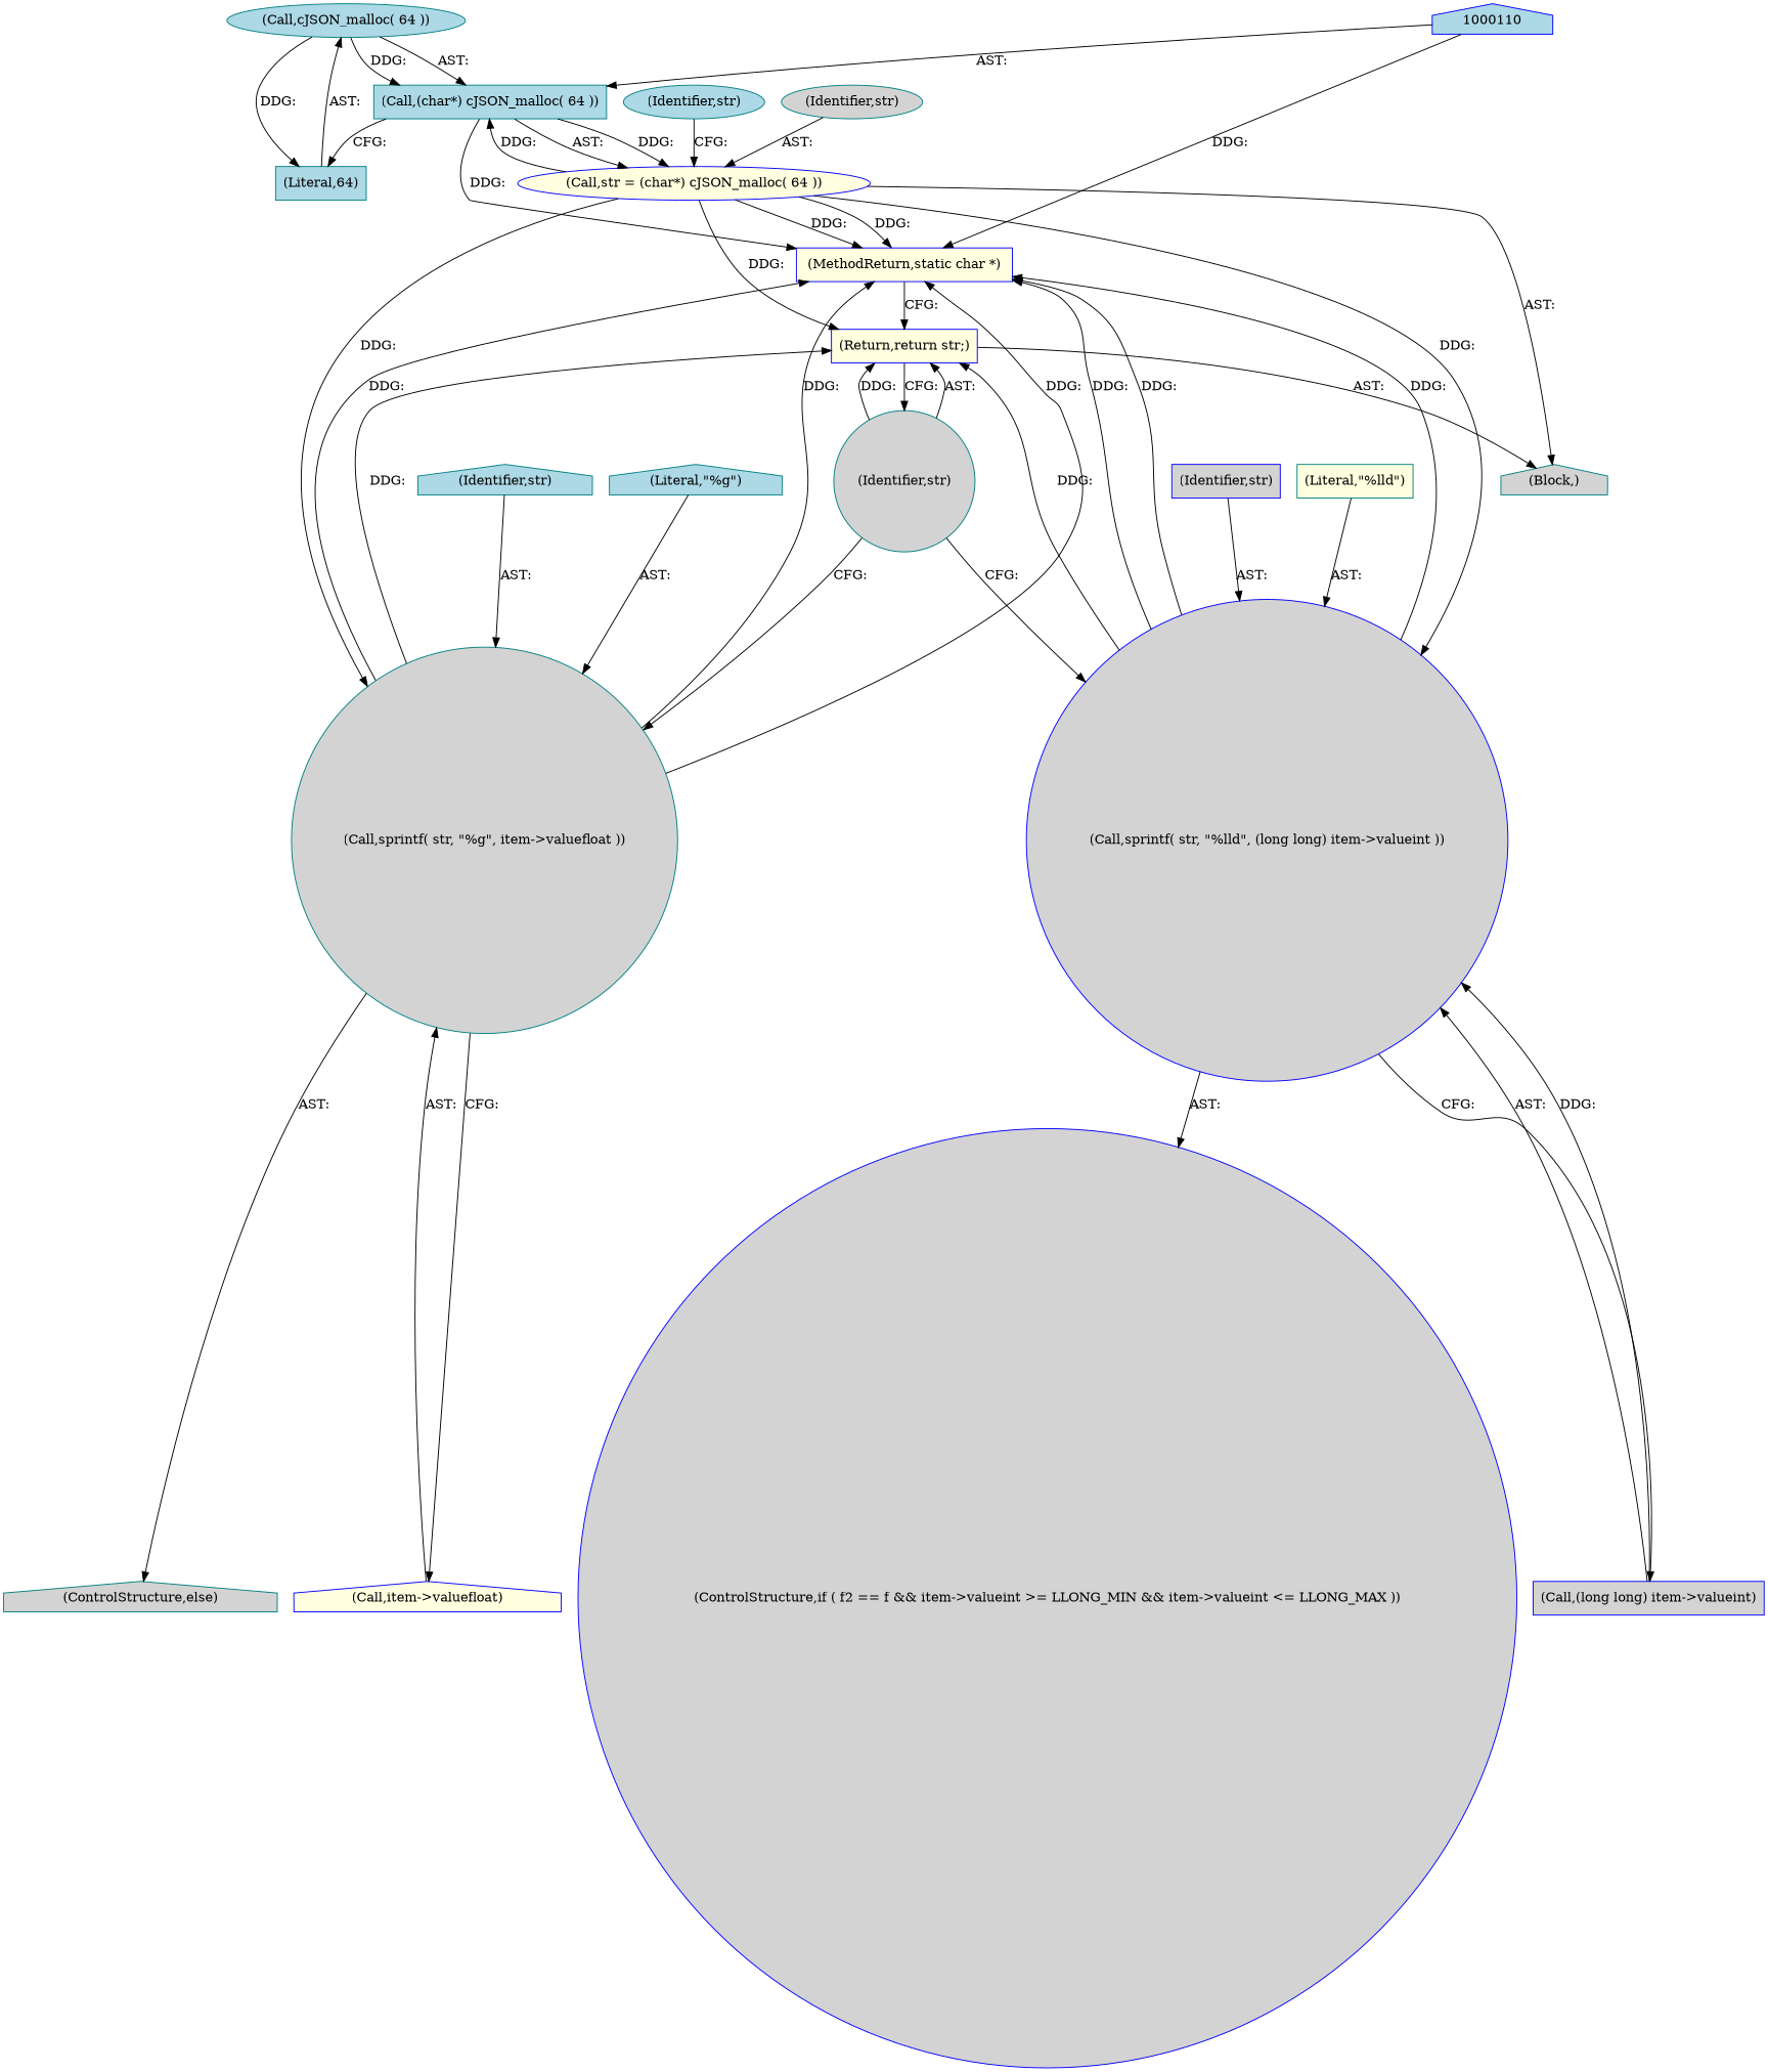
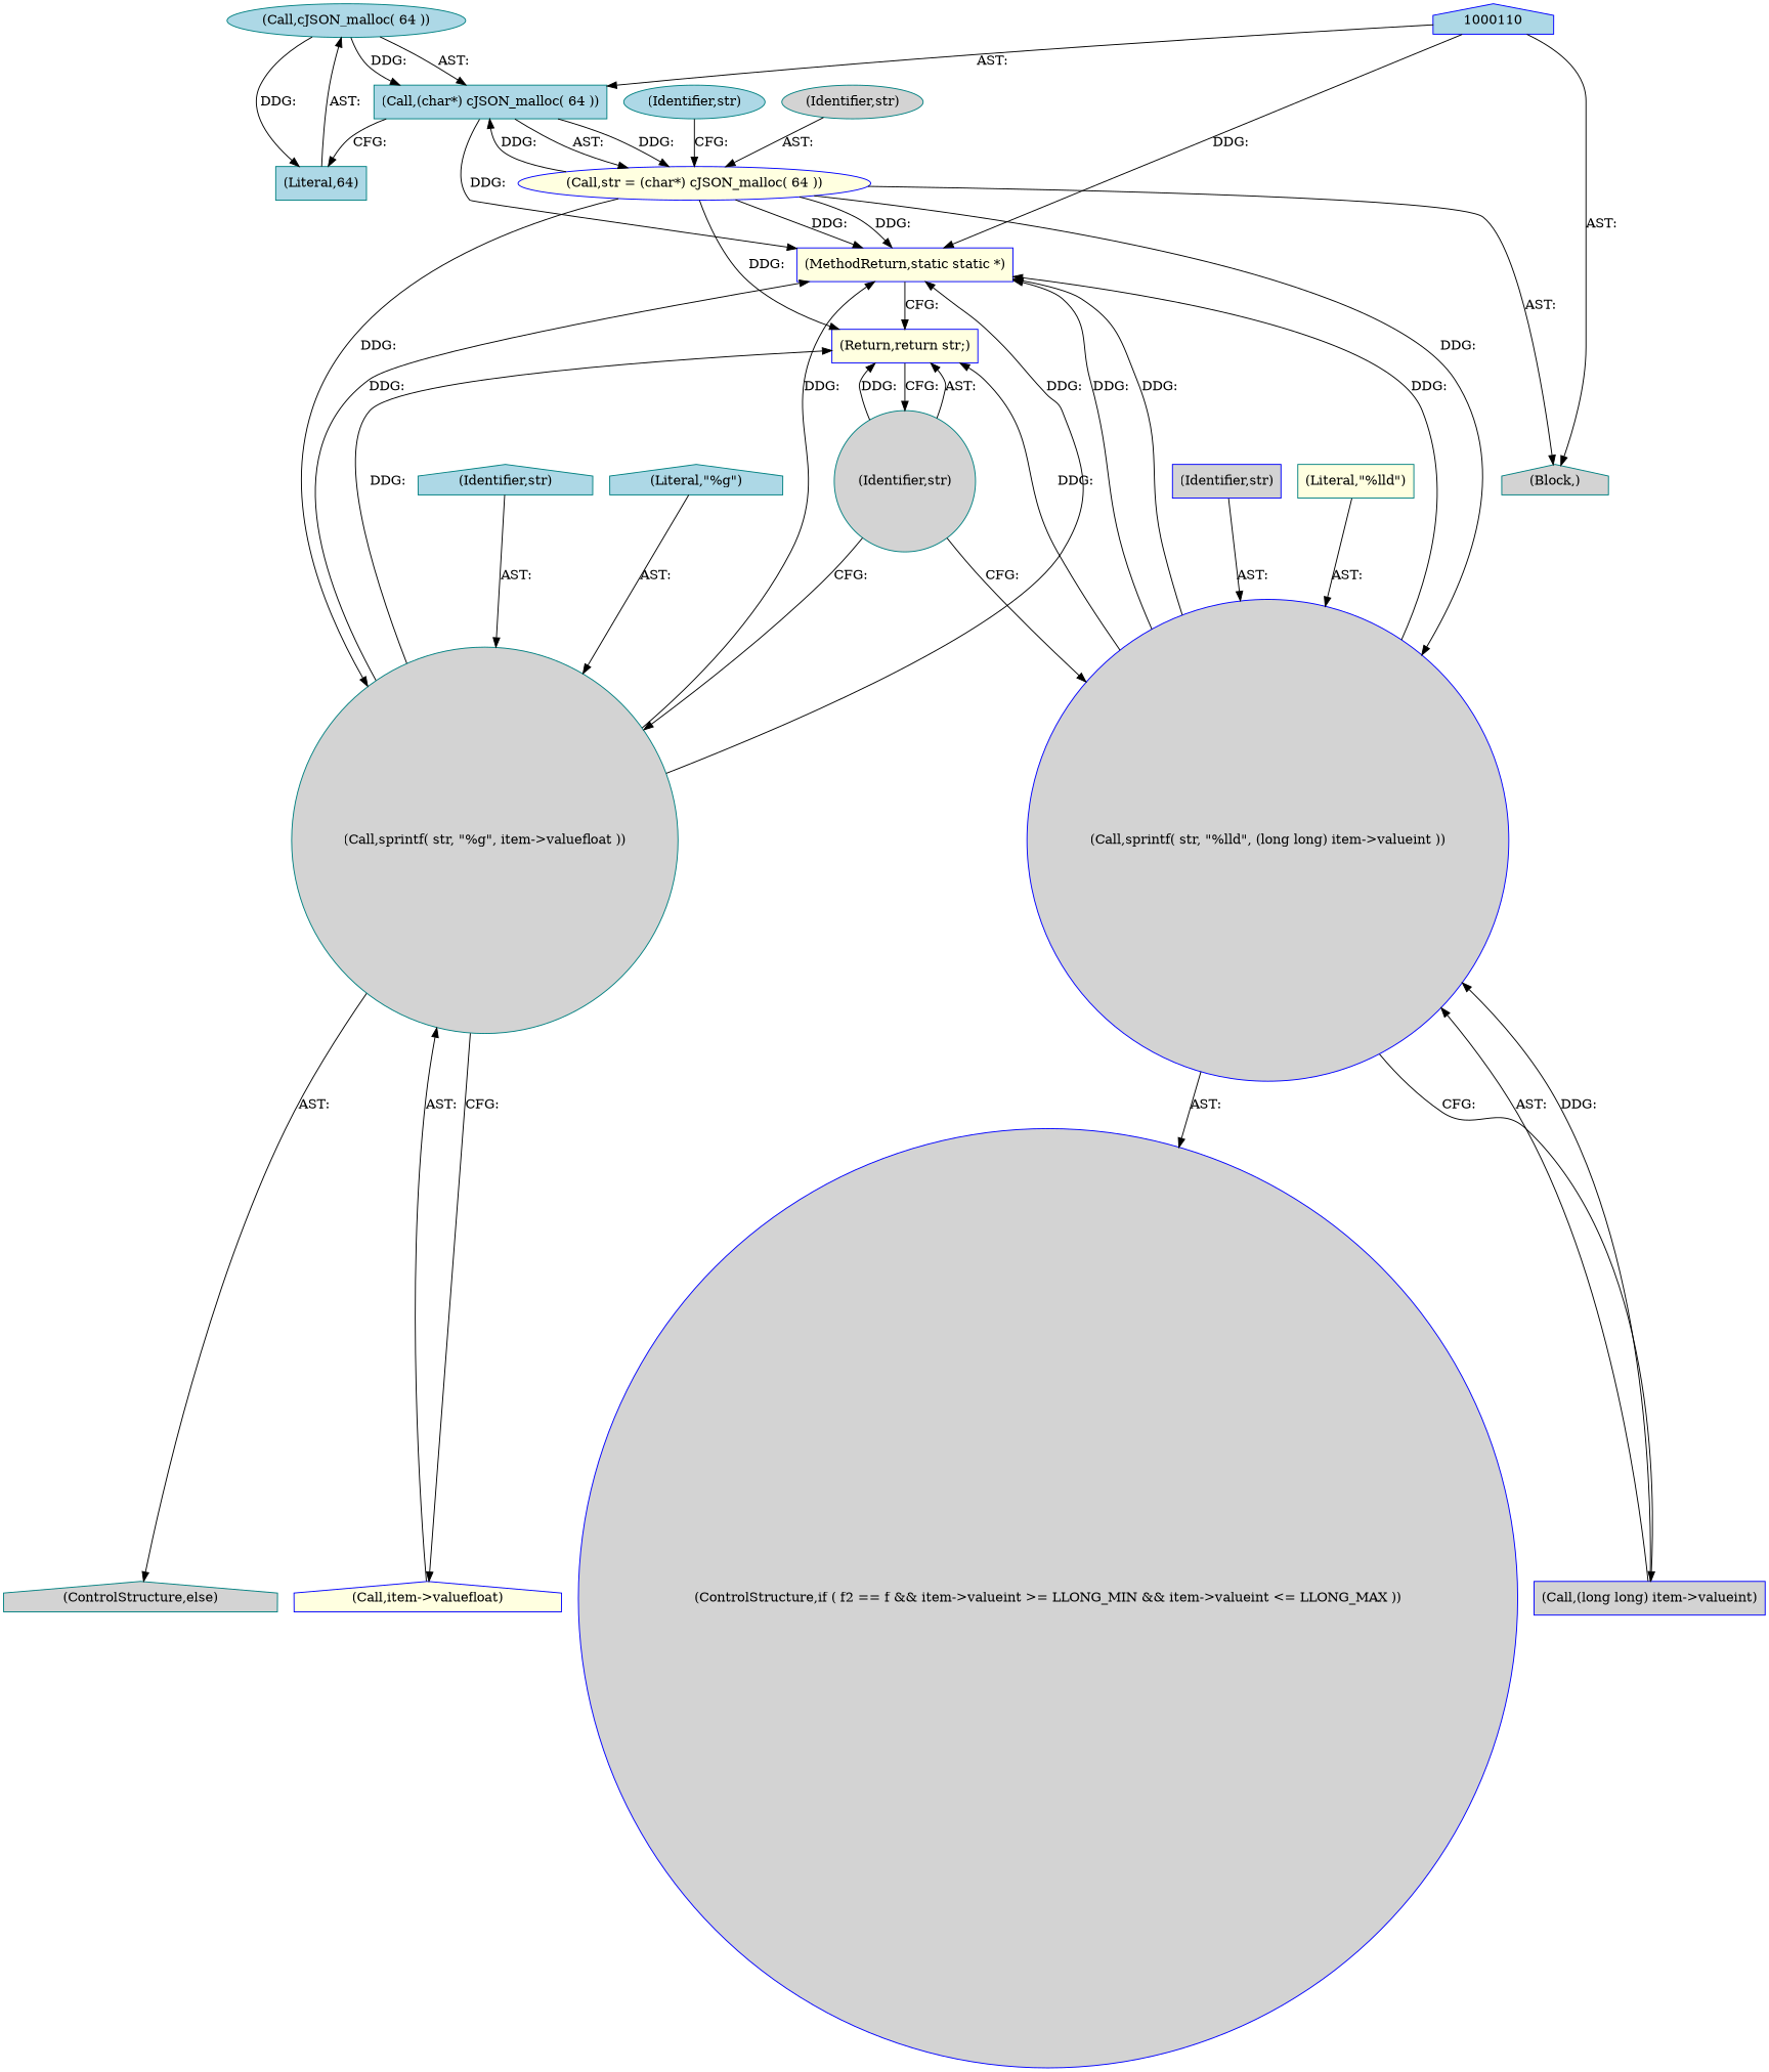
  digraph {
    node [color=teal fillcolor=lightgrey shape=box style=filled]
    n1 [fillcolor=lightblue label="(Call,cJSON_malloc( 64 ))" shape=ellipse]
    n2 [fillcolor=lightblue label="(Call,(char*) cJSON_malloc( 64 ))"]
    n3 [fillcolor=lightblue label="(Literal,64)"]
    n4 [color=blue fillcolor=lightyellow label="(Call,str = (char*) cJSON_malloc( 64 ))" shape=ellipse]
-   n5 [color=blue fillcolor=lightyellow label="(MethodReturn,static char *)"]
+   n5 [color=blue fillcolor=lightyellow label="(MethodReturn,static static *)"]
    n6 [color=blue label="(Call,sprintf( str, \"%lld\", (long long) item->valueint ))" shape=circle]
    n7 [color=blue fillcolor=lightyellow label="(Return,return str;)"]
    n8 [label="(Call,sprintf( str, \"%g\", item->valuefloat ))" shape=circle]
    n9 [label="(Block,)" shape=house]
    n10 [color=blue label="(ControlStructure,if ( f2 == f && item->valueint >= LLONG_MIN && item->valueint <= LLONG_MAX ))" shape=circle]
    n11 [color=blue label="(Call,(long long) item->valueint)"]
    n12 [label="(Identifier,str)" shape=circle]
    n13 [label="(ControlStructure,else)" shape=house]
    n14 [color=blue fillcolor=lightyellow label="(Call,item->valuefloat)" shape=house]
    n15 [color=blue label="(Identifier,str)"]
    n16 [fillcolor=lightblue label="(Identifier,str)" shape=ellipse]
    n17 [label="(Identifier,str)" shape=ellipse]
    n18 [fillcolor=lightyellow label="(Literal,\"%lld\")"]
    n19 [fillcolor=lightblue label="(Identifier,str)" shape=house]
    n20 [fillcolor=lightblue label="(Literal,\"%g\")" shape=house]
    1000110 [color=blue fillcolor=lightblue shape=house]
    n1 -> n2 [label="AST: "]
    n1 -> n2 [label="DDG: "]
    n1 -> n3 [label="DDG: "]
    n2 -> n3 [label="CFG: "]
    n2 -> n4 [label="AST: "]
    n2 -> n4 [label="DDG: "]
    n2 -> n5 [label="DDG: "]
    n3 -> n1 [label="AST: "]
    n4 -> n2 [label="DDG: "]
    n4 -> n5 [label="DDG: "]
    n4 -> n5 [label="DDG: "]
    n4 -> n6 [label="DDG: "]
    n4 -> n7 [label="DDG: "]
    n4 -> n8 [label="DDG: "]
    n4 -> n9 [label="AST: "]
    n5 -> n7 [label="CFG: "]
    n6 -> n5 [label="DDG: "]
    n6 -> n5 [label="DDG: "]
    n6 -> n5 [label="DDG: "]
    n6 -> n7 [label="DDG: "]
    n6 -> n10 [label="AST: "]
    n6 -> n11 [label="CFG: "]
-   n7 -> n9 [label="AST: "]
+   1000110 -> n9 [label="AST: "]
    n7 -> n12 [label="CFG: "]
    n8 -> n5 [label="DDG: "]
    n8 -> n5 [label="DDG: "]
    n8 -> n5 [label="DDG: "]
    n8 -> n7 [label="DDG: "]
    n8 -> n13 [label="AST: "]
    n8 -> n14 [label="CFG: "]
    n11 -> n6 [label="AST: "]
    n11 -> n6 [label="DDG: "]
    n12 -> n6 [label="CFG: "]
    n12 -> n7 [label="AST: "]
    n12 -> n7 [label="DDG: "]
    n12 -> n8 [label="CFG: "]
    n14 -> n8 [label="AST: "]
    n15 -> n6 [label="AST: "]
    n16 -> n4 [label="CFG: "]
    n17 -> n4 [label="AST: "]
    n18 -> n6 [label="AST: "]
    n19 -> n8 [label="AST: "]
    n20 -> n8 [label="AST: "]
    1000110 -> n2 [label="AST: "]
    1000110 -> n5 [label="DDG: "]
  }
